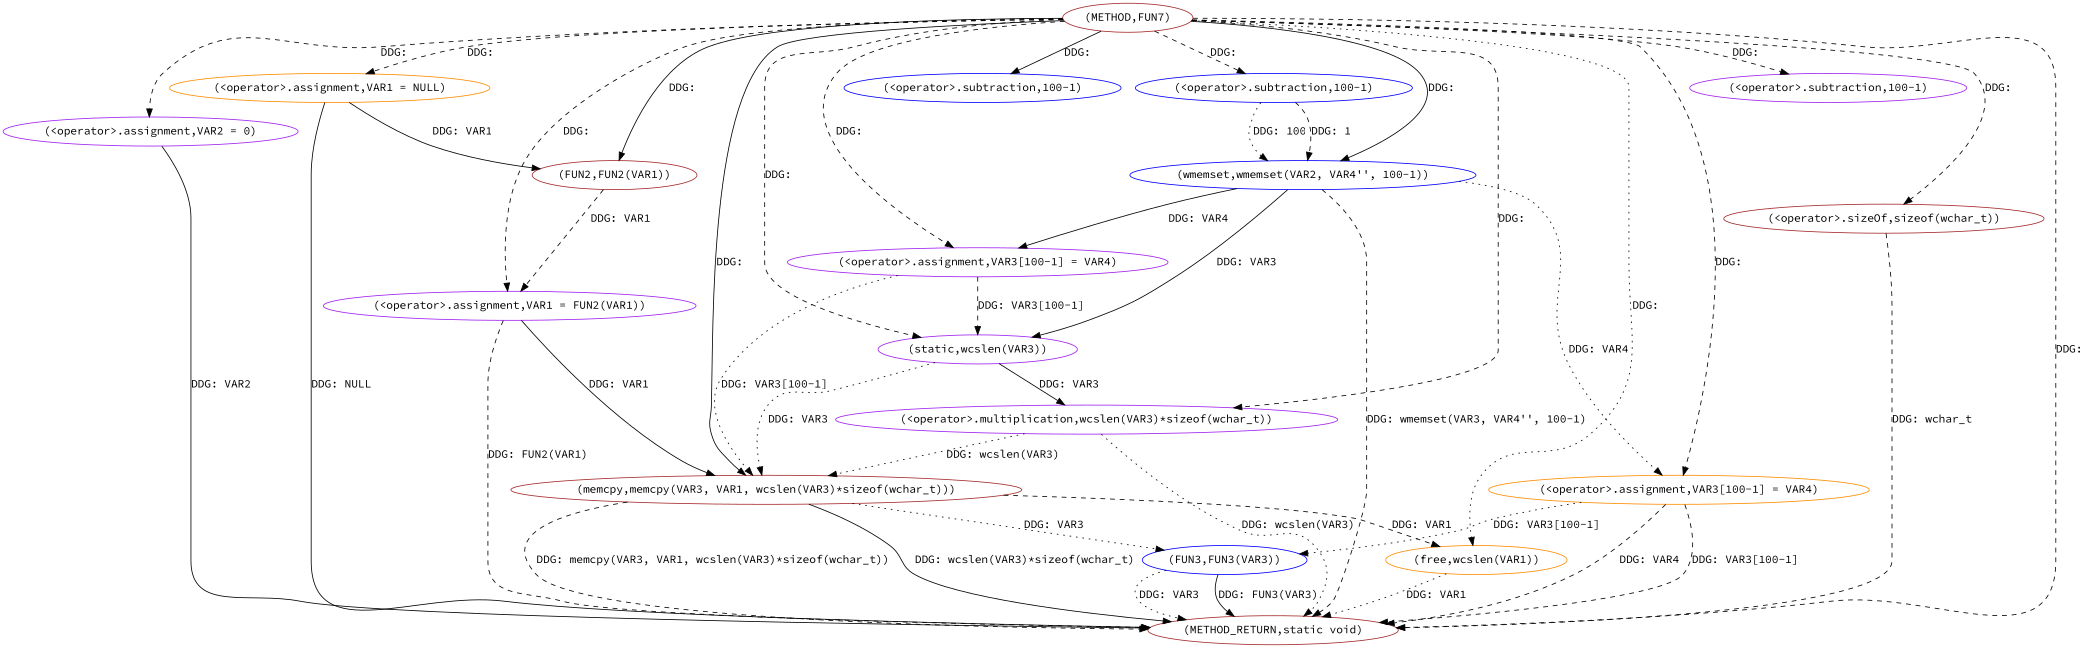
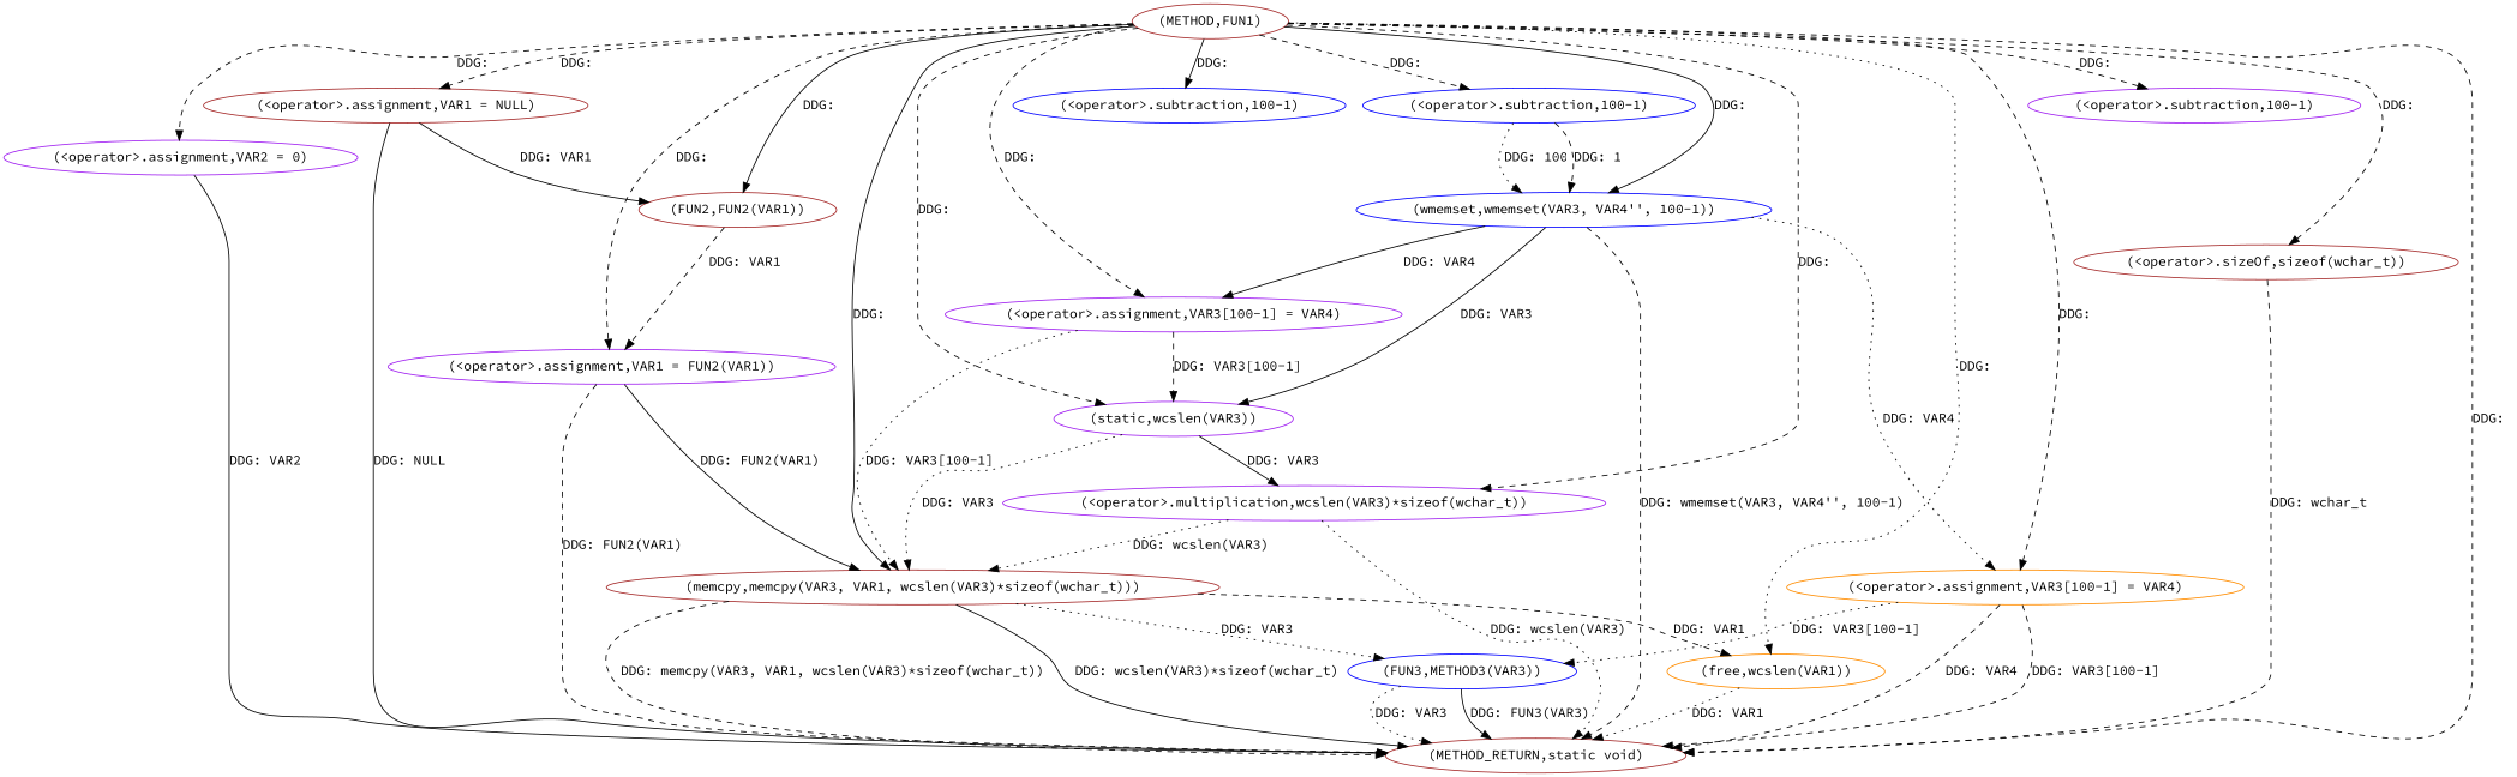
  digraph {
    fontname="Source Code Pro"
    node [color=purple fontname="Source Code Pro"]
    edge [fontname="Source Code Pro" style=dashed]
-   n1 [color=brown label="(METHOD,FUN7)"]
-   n2 [color=darkorange label="(<operator>.assignment,VAR1 = NULL)"]
+   n1 [color=brown label="(METHOD,FUN1)"]
+   n2 [color=brown label="(<operator>.assignment,VAR1 = NULL)"]
    n3 [label="(<operator>.assignment,VAR2 = 0)"]
    n4 [label="(<operator>.assignment,VAR1 = FUN2(VAR1))"]
    n5 [color=brown label="(FUN2,FUN2(VAR1))"]
-   n6 [color=blue label="(wmemset,wmemset(VAR2, VAR4'', 100-1))"]
+   n6 [color=blue label="(wmemset,wmemset(VAR3, VAR4'', 100-1))"]
    n7 [color=blue label="(<operator>.subtraction,100-1)"]
    n8 [label="(<operator>.assignment,VAR3[100-1] = VAR4)"]
    n9 [color=blue label="(<operator>.subtraction,100-1)"]
    n10 [color=brown label="(memcpy,memcpy(VAR3, VAR1, wcslen(VAR3)*sizeof(wchar_t)))"]
    n11 [label="(<operator>.multiplication,wcslen(VAR3)*sizeof(wchar_t))"]
    n12 [label="(static,wcslen(VAR3))"]
    n13 [color=brown label="(<operator>.sizeOf,sizeof(wchar_t))"]
    n14 [color=darkorange label="(<operator>.assignment,VAR3[100-1] = VAR4)"]
    n15 [label="(<operator>.subtraction,100-1)"]
    n16 [color=darkorange label="(free,wcslen(VAR1))"]
    n17 [color=brown label="(METHOD_RETURN,static void)"]
-   n18 [color=blue label="(FUN3,FUN3(VAR3))"]
+   n18 [color=blue label="(FUN3,METHOD3(VAR3))"]
    n1 -> n2 [label="DDG: "]
    n1 -> n3 [label="DDG: "]
    n1 -> n4 [label="DDG: "]
    n1 -> n5 [label="DDG: " style=solid]
    n1 -> n6 [label="DDG: " style=solid]
    n1 -> n7 [label="DDG: "]
    n1 -> n8 [label="DDG: "]
    n1 -> n9 [label="DDG: " style=solid]
    n1 -> n10 [label="DDG: " style=solid]
    n1 -> n11 [label="DDG: "]
    n1 -> n12 [label="DDG: "]
    n1 -> n13 [label="DDG: "]
    n1 -> n14 [label="DDG: "]
    n1 -> n15 [label="DDG: "]
    n1 -> n16 [label="DDG: " style=dotted]
    n1 -> n17 [label="DDG: "]
    n2 -> n5 [label="DDG: VAR1" style=solid]
    n2 -> n17 [label="DDG: NULL" style=solid]
    n3 -> n17 [label="DDG: VAR2" style=solid]
-   n4 -> n10 [label="DDG: VAR1" style=solid]
+   n4 -> n10 [label="DDG: FUN2(VAR1)" style=solid]
    n4 -> n17 [label="DDG: FUN2(VAR1)"]
    n5 -> n4 [label="DDG: VAR1"]
    n6 -> n8 [label="DDG: VAR4" style=solid]
    n6 -> n12 [label="DDG: VAR3" style=solid]
    n6 -> n14 [label="DDG: VAR4" style=dotted]
    n6 -> n17 [label="DDG: wmemset(VAR3, VAR4'', 100-1)"]
    n7 -> n6 [label="DDG: 100" style=dotted]
    n7 -> n6 [label="DDG: 1"]
    n8 -> n10 [label="DDG: VAR3[100-1]" style=dotted]
    n8 -> n12 [label="DDG: VAR3[100-1]"]
    n10 -> n16 [label="DDG: VAR1"]
    n10 -> n17 [label="DDG: memcpy(VAR3, VAR1, wcslen(VAR3)*sizeof(wchar_t))"]
    n10 -> n17 [label="DDG: wcslen(VAR3)*sizeof(wchar_t)" style=solid]
    n10 -> n18 [label="DDG: VAR3" style=dotted]
    n11 -> n10 [label="DDG: wcslen(VAR3)" style=dotted]
    n11 -> n17 [label="DDG: wcslen(VAR3)" style=dotted]
    n12 -> n10 [label="DDG: VAR3" style=dotted]
    n12 -> n11 [label="DDG: VAR3" style=solid]
    n13 -> n17 [label="DDG: wchar_t"]
    n14 -> n17 [label="DDG: VAR4"]
    n14 -> n17 [label="DDG: VAR3[100-1]"]
    n14 -> n18 [label="DDG: VAR3[100-1]" style=dotted]
    n16 -> n17 [label="DDG: VAR1" style=dotted]
    n18 -> n17 [label="DDG: VAR3" style=dotted]
    n18 -> n17 [label="DDG: FUN3(VAR3)" style=solid]
  }
